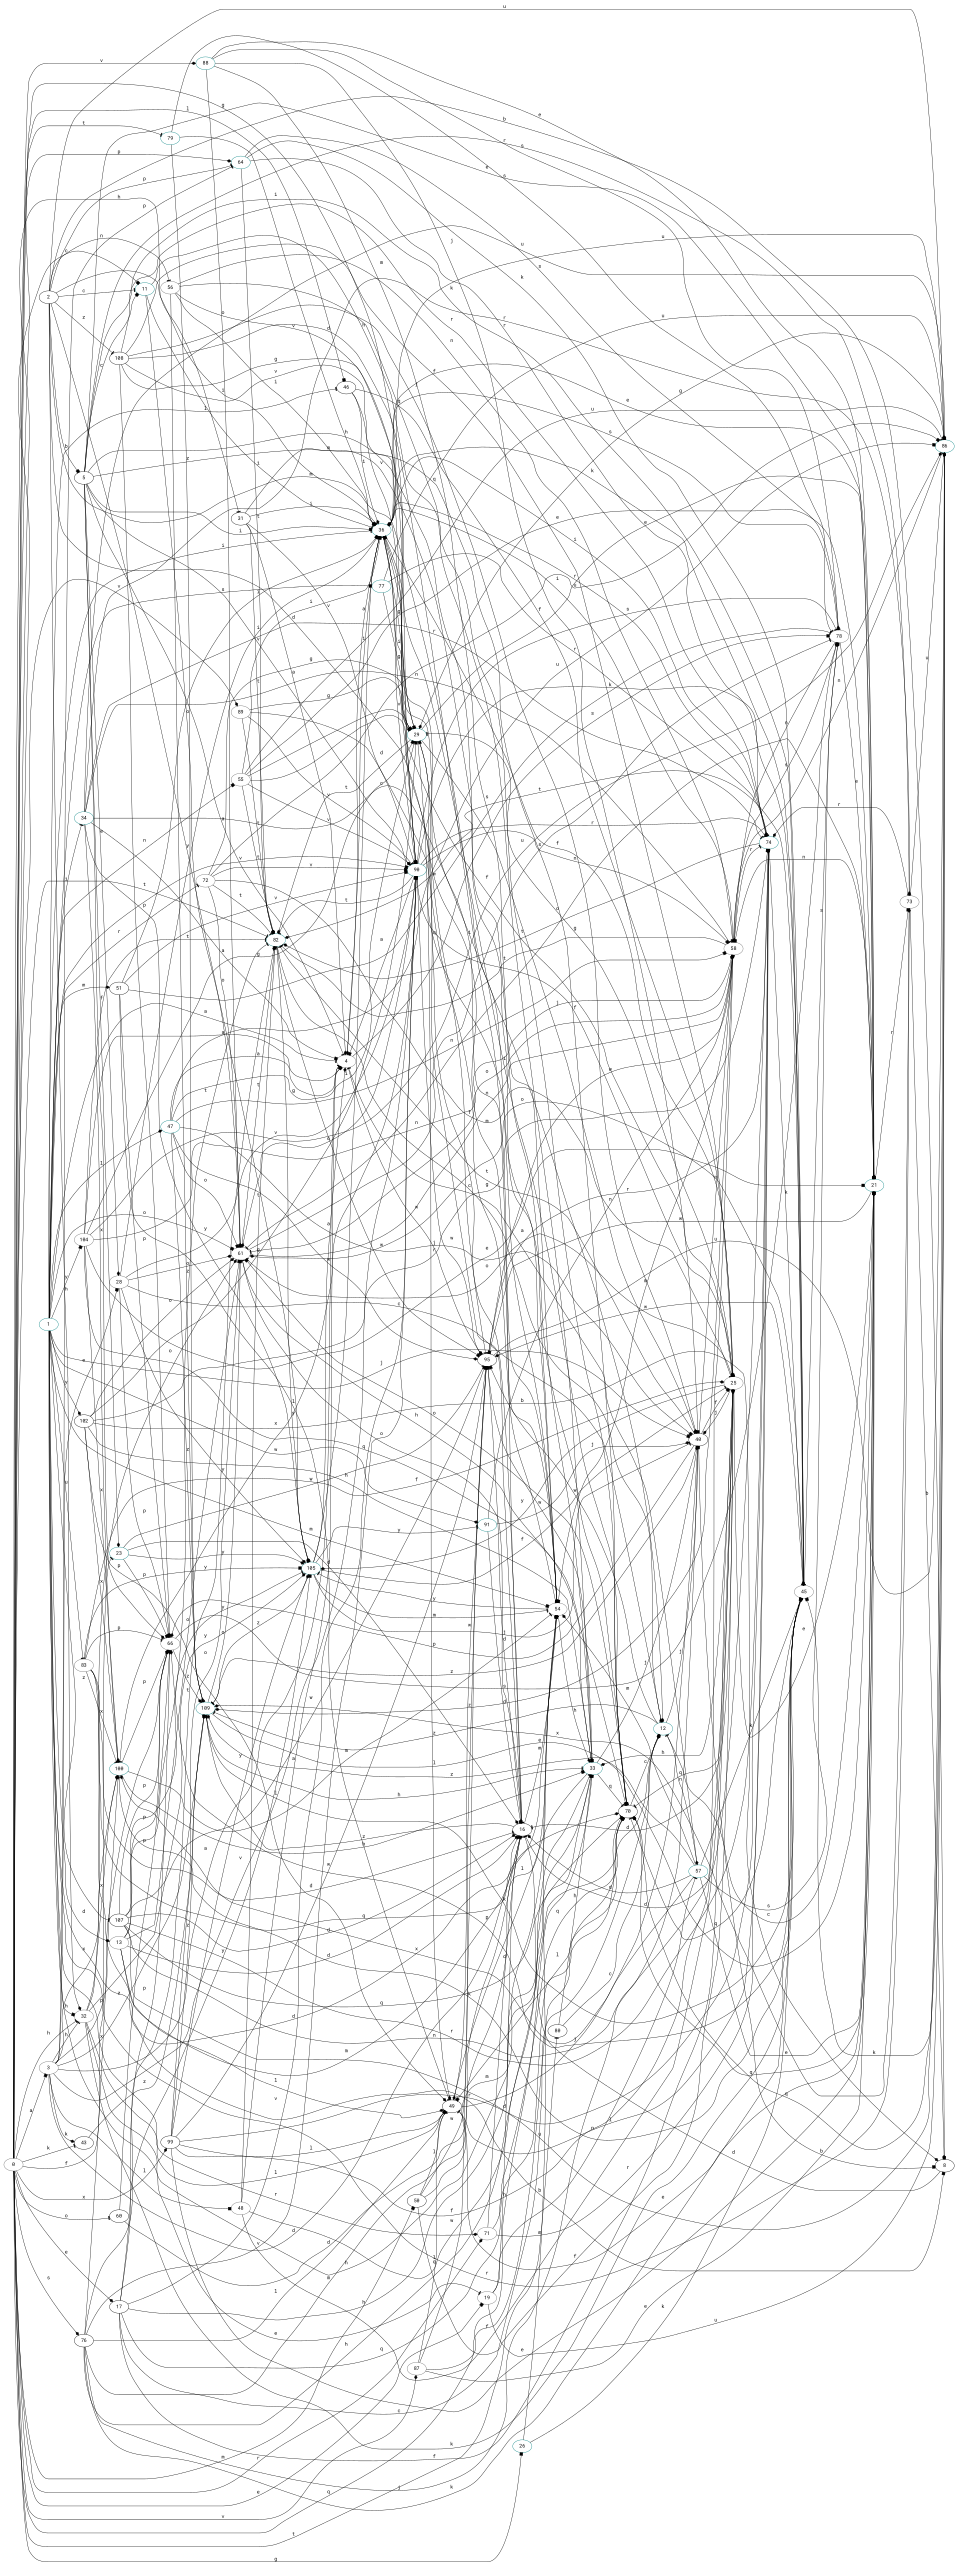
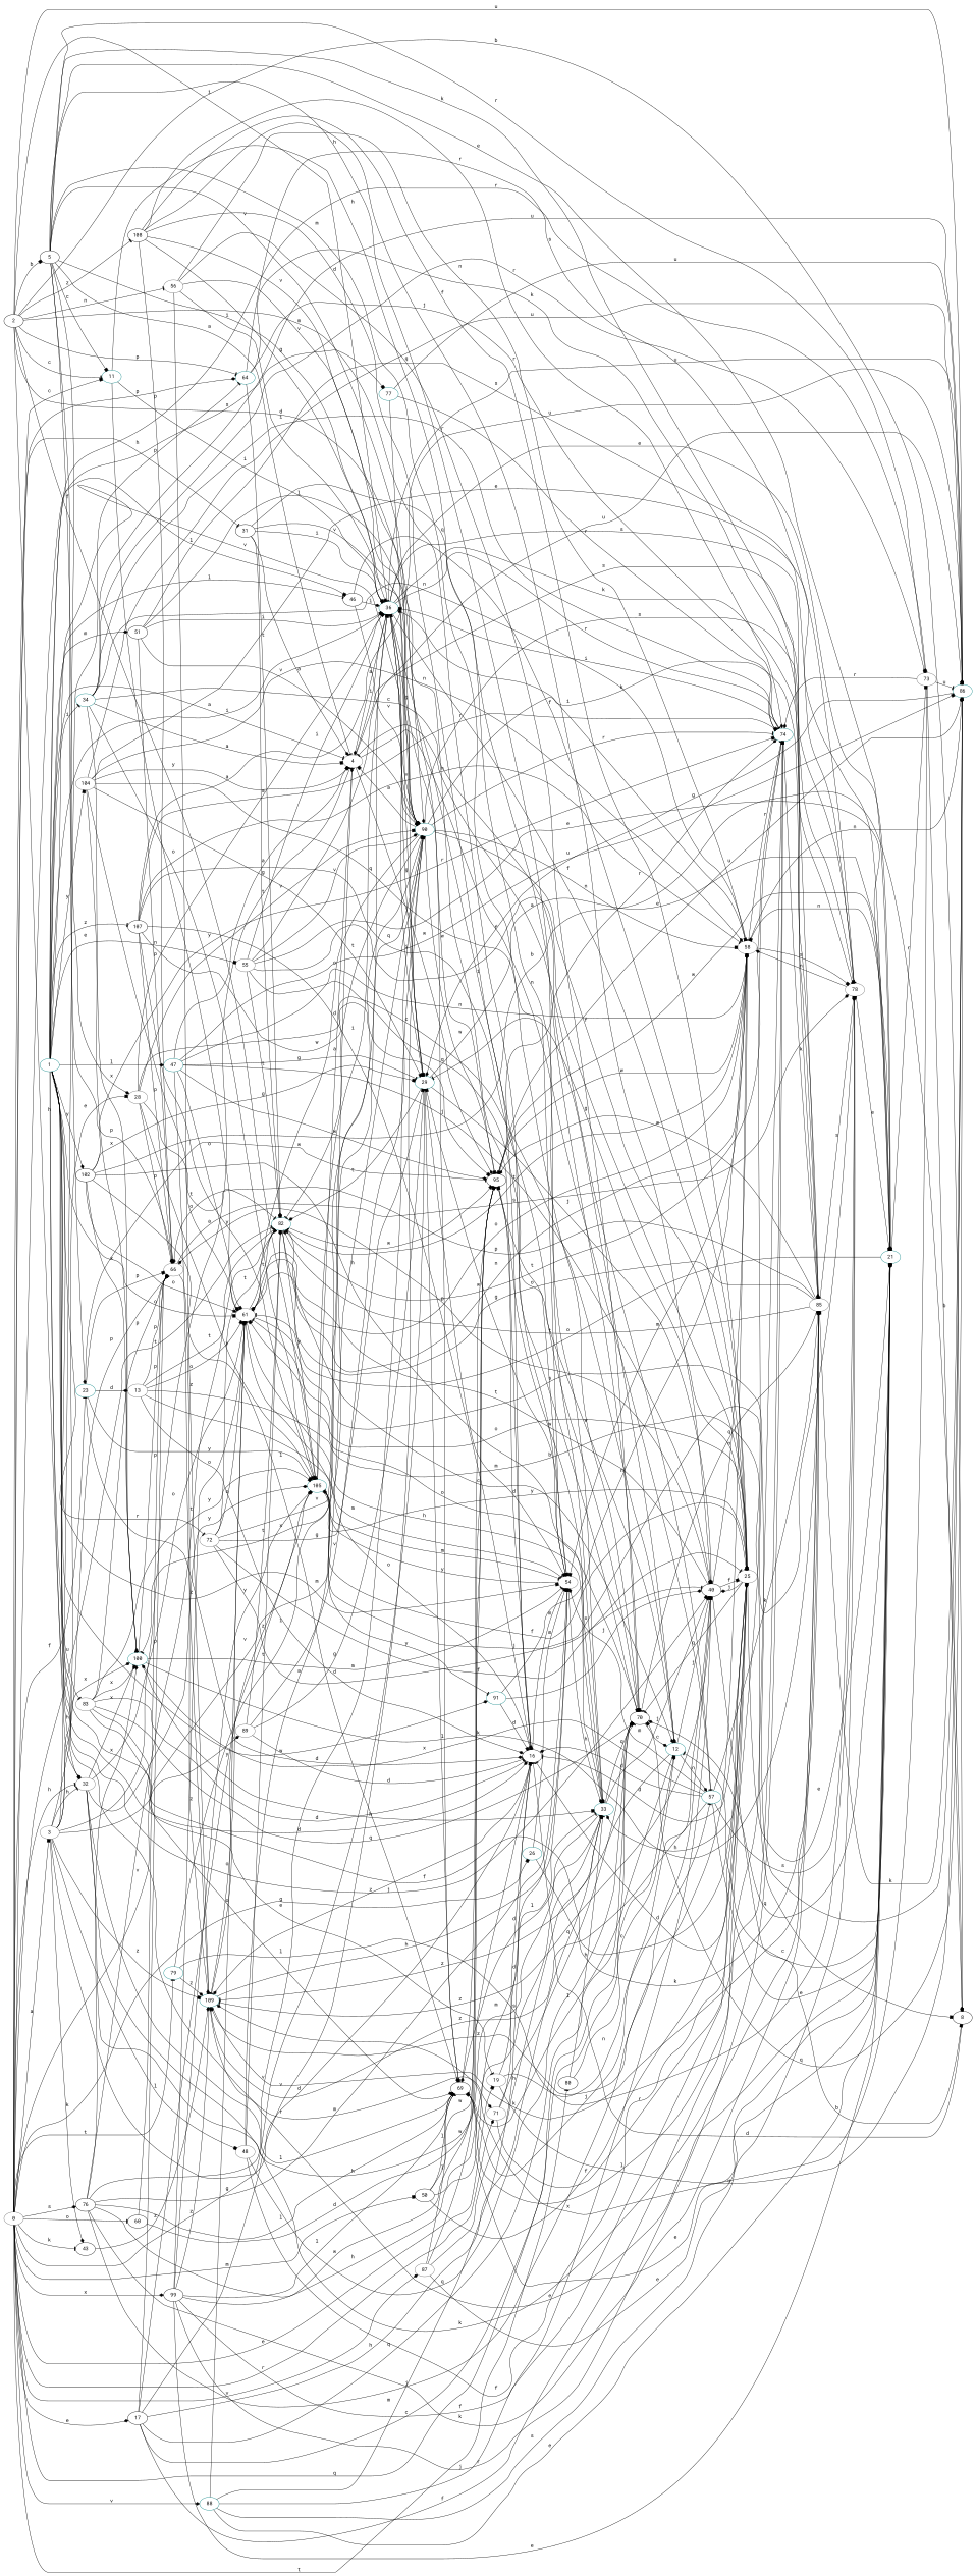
  strict digraph {
    fontname="Roboto Mono"
    rankdir=LR
    node [color=gray40 fontname="Roboto Mono"]
    edge [arrowhead=tee fontname="Roboto Mono"]
    0
    3
    11 [color=teal]
    17 [color=black]
    19
    23 [color=teal]
    26 [color=teal]
    29 [color=teal]
    31 [color=black]
    32
    43 [color=black]
    46 [color=black]
    50 [color=black]
    60 [color=black]
    64 [color=teal]
    70 [color=black]
    71
    76 [color=black]
    79 [color=teal]
    80 [color=black]
    82 [color=teal]
    87
    88 [color=teal]
    89
    99 [color=black]
    4
    16 [color=black]
    90 [color=teal]
    n29 [label=28]
    48
    66
    100 [color=teal]
    109 [color=teal]
    36 [color=teal]
    61
    33 [color=teal]
    105 [color=teal]
    12 [color=teal]
    25
    86 [color=teal]
    57 [color=teal]
    95 [color=black]
    54
-   45
+   45 [label=85]
    40 [color=black]
    21 [color=teal]
-   49 [color=black]
+   49 [color=black label=69]
    78
    74 [color=teal]
    1 [color=teal]
    13
    34 [color=teal]
    47 [color=teal]
    51 [color=black]
    55
    72
    73
    77 [color=teal]
    83
    91 [color=teal]
    102 [color=black]
    104
    107 [color=black]
    8 [color=black]
    58
    2 [color=black]
    5 [color=black]
    56
    108 [color=black]
    0 -> 3 [arrowhead=box label=a]
    0 -> 11 [arrowhead=box label=c]
    0 -> 17 [arrowhead=diamond label=e]
    0 -> 19 [arrowhead=box label=e]
    0 -> 23 [label=f]
    0 -> 26 [arrowhead=box label=g]
    0 -> 29 [label=g]
    0 -> 31 [label=h]
    0 -> 32 [label=h]
    0 -> 43 [label=k]
    0 -> 46 [arrowhead=box label=l]
    0 -> 50 [arrowhead=box label=m]
    0 -> 60 [label=o]
    0 -> 64 [arrowhead=diamond label=p]
    0 -> 70 [arrowhead=box label=q]
    0 -> 71 [arrowhead=diamond label=r]
    0 -> 76 [arrowhead=diamond label=s]
    0 -> 79 [label=t]
    0 -> 80 [label=t]
    0 -> 82 [label=t]
    0 -> 87 [arrowhead=diamond label=v]
    0 -> 88 [arrowhead=diamond label=v]
    0 -> 89 [arrowhead=diamond label=v]
    0 -> 99 [arrowhead=diamond label=x]
    3 -> 32 [label=h]
    3 -> 43 [arrowhead=diamond label=k]
    3 -> 64 [label=p]
    3 -> 4 [label=a]
    3 -> 16 [arrowhead=box label=d]
    3 -> 90 [arrowhead=box label=v]
    3 -> n29 [arrowhead=box label=e]
    3 -> 48 [arrowhead=box label=l]
    3 -> 66 [arrowhead=diamond label=p]
    3 -> 100 [arrowhead=diamond label=x]
    3 -> 109 [arrowhead=box label=z]
    11 -> 36 [label=i]
    11 -> 61 [arrowhead=box label=o]
    11 -> 33 [arrowhead=box label=h]
    17 -> 70 [arrowhead=box label=q]
    17 -> 90 [label=v]
    17 -> 66 [arrowhead=diamond label=p]
    17 -> 33 [arrowhead=box label=h]
    17 -> 105 [arrowhead=box label=y]
    17 -> 12 [arrowhead=box label=c]
    17 -> 25 [arrowhead=diamond label=f]
    19 -> 16 [label=d]
    19 -> 86 [arrowhead=diamond label=u]
    19 -> 57 [label=n]
    23 -> 16 [arrowhead=diamond label=d]
    23 -> 66 [arrowhead=box label=p]
    23 -> 105 [arrowhead=diamond label=y]
    23 -> 95 [label=w]
    26 -> 54 [arrowhead=box label=m]
    26 -> 45 [label=k]
    29 -> 82 [arrowhead=diamond label=t]
    29 -> 36 [label=i]
    29 -> 54 [arrowhead=box label=m]
    29 -> 40 [arrowhead=box label=j]
    29 -> 21 [arrowhead=diamond label=e]
    29 -> 49 [arrowhead=diamond label=l]
    31 -> 70 [arrowhead=box label=q]
    31 -> 82 [arrowhead=box label=t]
    31 -> 4 [arrowhead=diamond label=a]
    31 -> 90 [label=v]
    31 -> 36 [arrowhead=box label=i]
    32 -> 100 [arrowhead=diamond label=x]
    32 -> 61 [arrowhead=diamond label=o]
    32 -> 33 [label=h]
    32 -> 105 [arrowhead=diamond label=y]
    32 -> 45 [arrowhead=diamond label=k]
    32 -> 49 [label=l]
    43 -> 109 [arrowhead=diamond label=z]
    46 -> 90 [arrowhead=box label=v]
    46 -> 36 [arrowhead=diamond label=i]
    46 -> 25 [label=f]
    50 -> 25 [label=f]
    50 -> 95 [label=w]
    50 -> 54 [arrowhead=box label=m]
    50 -> 49 [label=l]
    60 -> 16 [label=d]
    60 -> 66 [label=p]
    64 -> 82 [arrowhead=diamond label=t]
    64 -> 45 [label=k]
    64 -> 78 [label=s]
    64 -> 74 [arrowhead=box label=r]
-   70 -> 36 [arrowhead=box label=i]
    70 -> 61 [arrowhead=box label=o]
    70 -> 12 [arrowhead=diamond label=c]
    71 -> 70 [label=q]
    71 -> 16 [label=d]
    71 -> 74 [arrowhead=box label=r]
    76 -> 82 [arrowhead=diamond label=t]
    76 -> 90 [arrowhead=box label=v]
    76 -> 100 [arrowhead=diamond label=x]
    76 -> 33 [label=h]
    76 -> 54 [arrowhead=box label=m]
    76 -> 45 [label=k]
    76 -> 40 [arrowhead=box label=j]
    76 -> 49 [arrowhead=box label=l]
    79 -> 109 [arrowhead=diamond label=z]
    79 -> 36 [arrowhead=box label=i]
    79 -> 78 [label=s]
    80 -> 33 [label=h]
    80 -> 12 [arrowhead=diamond label=c]
    82 -> 105 [label=y]
    82 -> 12 [arrowhead=diamond label=c]
    82 -> 95 [arrowhead=box label=w]
    87 -> 33 [arrowhead=box label=h]
    87 -> 95 [arrowhead=box label=w]
    87 -> 21 [arrowhead=diamond label=e]
    87 -> 49 [label=l]
    88 -> 61 [label=o]
    88 -> 54 [label=m]
    88 -> 40 [arrowhead=box label=j]
    88 -> 21 [label=e]
    88 -> 78 [arrowhead=diamond label=s]
    89 -> 29 [label=g]
    89 -> 82 [arrowhead=diamond label=t]
    89 -> 16 [label=d]
    89 -> 90 [label=v]
    99 -> 109 [label=z]
    99 -> 61 [label=o]
    99 -> 105 [arrowhead=diamond label=y]
    99 -> 25 [label=f]
    99 -> 95 [arrowhead=box label=w]
    99 -> 21 [label=e]
    99 -> 49 [arrowhead=box label=l]
    99 -> 74 [arrowhead=box label=r]
    4 -> 36 [label=i]
+   4 -> 57 [label=n]
    4 -> 95 [arrowhead=diamond label=w]
    4 -> 78 [arrowhead=box label=s]
    16 -> 109 [arrowhead=diamond label=z]
    16 -> 61 [label=o]
    16 -> 54 [label=m]
    90 -> 82 [label=t]
    90 -> 4 [arrowhead=box label=a]
    90 -> 100 [label=x]
    90 -> 61 [arrowhead=diamond label=o]
    90 -> 25 [arrowhead=diamond label=f]
    90 -> 95 [arrowhead=box label=w]
    90 -> 45 [arrowhead=diamond label=k]
    90 -> 78 [label=s]
    90 -> 74 [label=r]
    90 -> 58 [arrowhead=box label=n]
    n29 -> 90 [arrowhead=box label=v]
    n29 -> 66 [arrowhead=diamond label=p]
-   n29 -> 36 [arrowhead=box label=i]
+   n29 -> 36 [arrowhead=box label=a]
    n29 -> 61 [arrowhead=diamond label=o]
    n29 -> 105 [arrowhead=diamond label=y]
    n29 -> 12 [label=c]
    48 -> 70 [arrowhead=diamond label=q]
    48 -> 82 [arrowhead=box label=t]
    48 -> 4 [label=a]
    48 -> 25 [arrowhead=diamond label=f]
    66 -> 109 [arrowhead=diamond label=z]
    66 -> 78 [arrowhead=diamond label=s]
    100 -> 66 [arrowhead=diamond label=p]
    100 -> 33 [arrowhead=box label=h]
    100 -> 54 [label=m]
    100 -> 45 [label=k]
    109 -> 61 [arrowhead=box label=o]
    109 -> 33 [label=h]
    109 -> 45 [arrowhead=box label=k]
    109 -> 21 [arrowhead=box label=e]
    36 -> 29 [label=g]
    36 -> 4 [arrowhead=diamond label=a]
    36 -> 90 [arrowhead=box label=v]
    36 -> 25 [arrowhead=box label=f]
    36 -> 86 [arrowhead=diamond label=u]
    36 -> 95 [label=w]
    36 -> 45 [label=k]
    36 -> 21 [arrowhead=box label=e]
    36 -> 78 [label=s]
    36 -> 74 [label=r]
    61 -> 82 [label=t]
    61 -> 33 [label=h]
    61 -> 78 [label=s]
    61 -> 58 [arrowhead=diamond label=n]
    33 -> 70 [label=q]
    33 -> 95 [arrowhead=box label=w]
    33 -> 40 [arrowhead=diamond label=j]
    33 -> 49 [arrowhead=diamond label=l]
    105 -> 4 [arrowhead=diamond label=a]
    105 -> 109 [label=z]
    105 -> 36 [arrowhead=box label=i]
    105 -> 25 [label=f]
    105 -> 54 [label=m]
    105 -> 40 [label=j]
    105 -> 91 [label=y]
    12 -> 109 [label=z]
    12 -> 57 [arrowhead=diamond label=n]
    12 -> 95 [arrowhead=box label=w]
    12 -> 40 [arrowhead=box label=j]
    12 -> 49 [arrowhead=box label=l]
    25 -> 29 [label=g]
    25 -> 70 [label=q]
    25 -> 16 [label=d]
    25 -> 61 [label=o]
    25 -> 33 [arrowhead=diamond label=h]
    25 -> 105 [arrowhead=diamond label=y]
    25 -> 40 [arrowhead=diamond label=j]
    25 -> 21 [arrowhead=diamond label=e]
    86 -> 29 [arrowhead=diamond label=g]
    86 -> 70 [arrowhead=box label=q]
    86 -> 45 [arrowhead=box label=k]
    86 -> 58 [label=n]
    57 -> 4 [label=a]
    57 -> 16 [arrowhead=diamond label=d]
    57 -> 100 [arrowhead=diamond label=x]
    57 -> 109 [arrowhead=diamond label=z]
    57 -> 54 [arrowhead=diamond label=m]
    57 -> 45 [arrowhead=box label=k]
    57 -> 21 [label=e]
    57 -> 78 [arrowhead=box label=s]
    95 -> 16 [arrowhead=diamond label=d]
    95 -> 86 [arrowhead=diamond label=u]
    95 -> 74 [arrowhead=diamond label=r]
    54 -> 29 [arrowhead=box label=g]
    54 -> 36 [arrowhead=box label=i]
    54 -> 33 [arrowhead=diamond label=h]
    54 -> 105 [label=y]
    45 -> 70 [label=q]
    45 -> 82 [arrowhead=diamond label=t]
    45 -> 66 [arrowhead=diamond label=p]
    45 -> 61 [arrowhead=diamond label=o]
    45 -> 95 [arrowhead=diamond label=w]
    45 -> 78 [arrowhead=diamond label=s]
    40 -> 82 [label=t]
    40 -> 66 [arrowhead=diamond label=p]
    40 -> 109 [label=z]
    40 -> 25 [arrowhead=box label=f]
    40 -> 8 [arrowhead=box label=b]
    40 -> 58 [arrowhead=box label=n]
    21 -> 70 [arrowhead=diamond label=q]
    21 -> 61 [label=o]
    21 -> 12 [label=c]
    21 -> 95 [arrowhead=box label=w]
    21 -> 73 [arrowhead=box label=r]
    21 -> 58 [arrowhead=box label=n]
    49 -> 95 [label=w]
    49 -> 40 [label=j]
    49 -> 21 [arrowhead=box label=e]
    78 -> 21 [arrowhead=box label=e]
    78 -> 58 [arrowhead=diamond label=n]
    74 -> 82 [arrowhead=diamond label=t]
    74 -> 16 [label=d]
    74 -> 36 [arrowhead=box label=i]
    74 -> 45 [arrowhead=diamond label=k]
    74 -> 49 [label=l]
    1 -> 19 [label=e]
    1 -> 32 [arrowhead=box label=h]
    1 -> 46 [label=l]
    1 -> 71 [arrowhead=diamond label=r]
    1 -> 4 [label=a]
    1 -> 16 [arrowhead=diamond label=d]
    1 -> 90 [arrowhead=box label=v]
    1 -> 36 [label=i]
    1 -> 61 [arrowhead=box label=o]
    1 -> 54 [arrowhead=box label=m]
    1 -> 40 [arrowhead=box label=j]
-   1 -> 13 [arrowhead=diamond label=d]
+   23 -> 13 [arrowhead=diamond label=d]
    1 -> 34 [label=i]
    1 -> 47 [arrowhead=diamond label=l]
    1 -> 51 [arrowhead=diamond label=m]
    1 -> 55 [arrowhead=box label=n]
    1 -> 72 [label=r]
    1 -> 73 [arrowhead=diamond label=r]
    1 -> 77 [arrowhead=box label=s]
    1 -> 83 [label=u]
    1 -> 91 [arrowhead=diamond label=w]
    1 -> 102 [arrowhead=diamond label=y]
    1 -> 104 [arrowhead=box label=y]
    1 -> 107 [label=z]
    13 -> 82 [label=t]
    13 -> 16 [arrowhead=diamond label=d]
    13 -> 66 [arrowhead=diamond label=p]
    13 -> 61 [arrowhead=box label=o]
    13 -> 54 [label=m]
    13 -> 8 [arrowhead=box label=b]
    34 -> 4 [arrowhead=box label=a]
    34 -> 100 [label=x]
    34 -> 105 [arrowhead=diamond label=y]
    34 -> 12 [arrowhead=diamond label=c]
    34 -> 86 [arrowhead=box label=u]
    34 -> 74 [label=r]
    34 -> 73 [arrowhead=diamond label=r]
    34 -> 58 [label=n]
    47 -> 29 [label=g]
    47 -> 4 [arrowhead=box label=a]
    47 -> 109 [label=z]
    47 -> 61 [arrowhead=box label=o]
    47 -> 86 [arrowhead=box label=u]
    47 -> 95 [arrowhead=diamond label=w]
    47 -> 40 [arrowhead=box label=j]
    47 -> 58 [arrowhead=box label=n]
    51 -> 90 [arrowhead=box label=v]
    51 -> 66 [arrowhead=box label=p]
    51 -> 36 [arrowhead=box label=i]
    51 -> 49 [label=l]
    51 -> 78 [label=s]
    55 -> 70 [arrowhead=box label=q]
    55 -> 82 [arrowhead=diamond label=t]
    55 -> 90 [arrowhead=diamond label=v]
    55 -> 36 [arrowhead=box label=i]
    55 -> 25 [arrowhead=diamond label=f]
    55 -> 86 [label=u]
    55 -> 21 [label=e]
    72 -> 29 [arrowhead=box label=g]
    72 -> 82 [label=t]
    72 -> 90 [arrowhead=box label=v]
    72 -> 61 [arrowhead=diamond label=o]
    72 -> 25 [label=f]
    72 -> 86 [arrowhead=box label=u]
    73 -> 109 [arrowhead=diamond label=x]
    73 -> 86 [label=u]
    73 -> 74 [arrowhead=diamond label=r]
    73 -> 8 [arrowhead=diamond label=b]
    77 -> 29 [arrowhead=box label=g]
    77 -> 86 [arrowhead=diamond label=u]
    77 -> 74 [label=r]
    83 -> 70 [arrowhead=diamond label=q]
    83 -> 16 [label=d]
    83 -> 66 [label=p]
    83 -> 100 [label=x]
    83 -> 105 [arrowhead=box label=y]
    83 -> 25 [arrowhead=diamond label=f]
    83 -> 49 [arrowhead=diamond label=l]
    91 -> 16 [arrowhead=box label=d]
    91 -> 40 [arrowhead=diamond label=j]
    91 -> 58 [arrowhead=diamond label=n]
    102 -> 29 [arrowhead=box label=g]
    102 -> 100 [label=x]
    102 -> 61 [arrowhead=diamond label=o]
    102 -> 33 [label=h]
    102 -> 49 [arrowhead=diamond label=l]
    102 -> 74 [arrowhead=box label=r]
    102 -> 8 [arrowhead=diamond label=b]
    104 -> 29 [arrowhead=box label=g]
    104 -> 70 [arrowhead=box label=q]
    104 -> 82 [label=t]
    104 -> 4 [arrowhead=box label=a]
    104 -> 100 [arrowhead=diamond label=x]
    104 -> 86 [arrowhead=diamond label=u]
    104 -> 21 [arrowhead=box label=e]
    104 -> 58 [arrowhead=diamond label=n]
    107 -> 70 [label=q]
    107 -> 16 [arrowhead=diamond label=d]
    107 -> 66 [arrowhead=diamond label=p]
    107 -> 105 [label=y]
    107 -> 86 [arrowhead=diamond label=u]
    107 -> 95 [arrowhead=box label=w]
    107 -> 74 [label=r]
    107 -> 58 [label=n]
    8 -> 16 [label=d]
    58 -> 82 [label=t]
    58 -> 109 [arrowhead=diamond label=z]
    58 -> 36 [arrowhead=diamond label=i]
    58 -> 61 [label=o]
    58 -> 95 [label=w]
    58 -> 54 [arrowhead=box label=m]
    58 -> 78 [arrowhead=box label=s]
    58 -> 74 [label=r]
    2 -> 11 [label=c]
    2 -> 32 [arrowhead=diamond label=h]
    2 -> 64 [label=p]
    2 -> 16 [label=d]
    2 -> 36 [label=i]
    2 -> 105 [arrowhead=box label=y]
    2 -> 86 [arrowhead=box label=u]
    2 -> 54 [arrowhead=box label=m]
    2 -> 8 [arrowhead=box label=b]
    2 -> 5 [arrowhead=box label=b]
    2 -> 56 [label=n]
    2 -> 108 [label=z]
    5 -> 11 [arrowhead=box label=c]
    5 -> 23 [arrowhead=diamond label=f]
    5 -> 4 [label=a]
    5 -> 90 [arrowhead=diamond label=v]
    5 -> n29 [arrowhead=diamond label=e]
    5 -> 66 [arrowhead=diamond label=p]
    5 -> 36 [arrowhead=box label=i]
    5 -> 33 [arrowhead=diamond label=h]
    5 -> 54 [arrowhead=box label=m]
    5 -> 45 [label=k]
    5 -> 21 [arrowhead=diamond label=e]
    5 -> 73 [label=r]
    56 -> 70 [label=q]
    56 -> 90 [arrowhead=box label=v]
    56 -> 109 [label=z]
    56 -> 36 [arrowhead=diamond label=i]
    56 -> 58 [arrowhead=box label=n]
    108 -> 29 [arrowhead=box label=g]
    108 -> 16 [label=d]
    108 -> 90 [arrowhead=diamond label=v]
    108 -> 66 [arrowhead=diamond label=p]
    108 -> 25 [label=f]
    108 -> 40 [arrowhead=diamond label=j]
    108 -> 74 [arrowhead=diamond label=r]
  }
